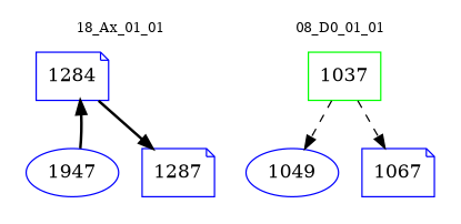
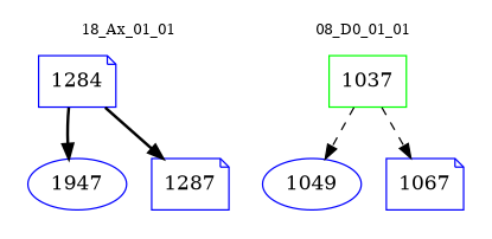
  digraph {
    node [color=blue shape=note]
    edge [color=black style=bold]
    n1 [label=1284]
    n2 [label=1947 shape=ellipse]
    n3 [label=1287]
    n4 [color=green label=1037 shape=box]
    n5 [label=1049 shape=ellipse]
    n6 [label=1067]
    subgraph cluster_1 {
      color=white
      fontsize=10
      label="18_Ax_01_01"
      n1
      n2
      n3
    }
    subgraph cluster_2 {
      color=white
      fontsize=10
      label="08_D0_01_01"
      n4
      n5
      n6
    }
-   n2 -> n1
+   n1 -> n2
    n1 -> n3
    n4 -> n5 [style=dashed]
    n4 -> n6 [style=dashed]
  }
